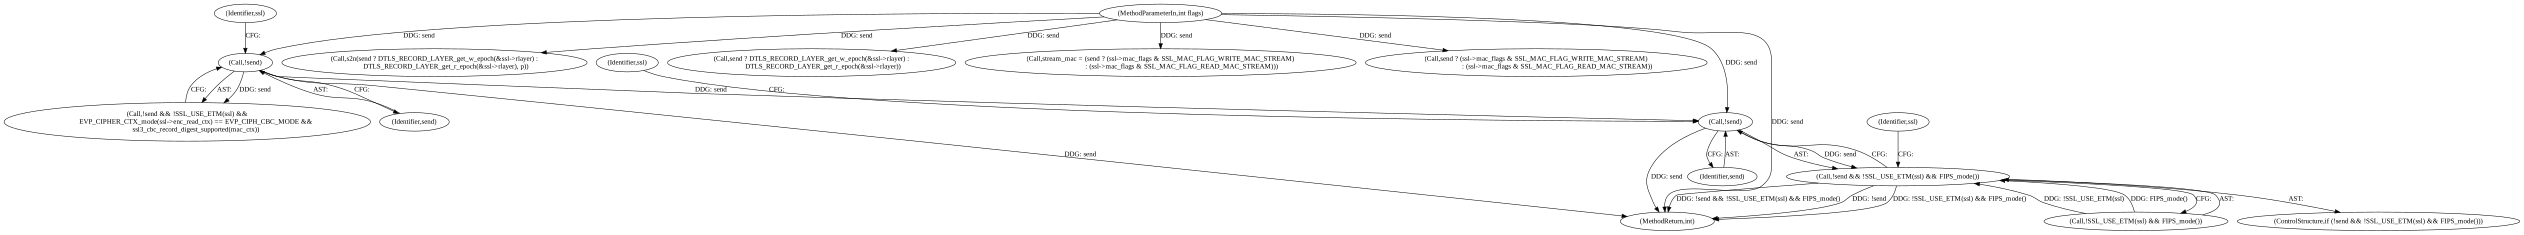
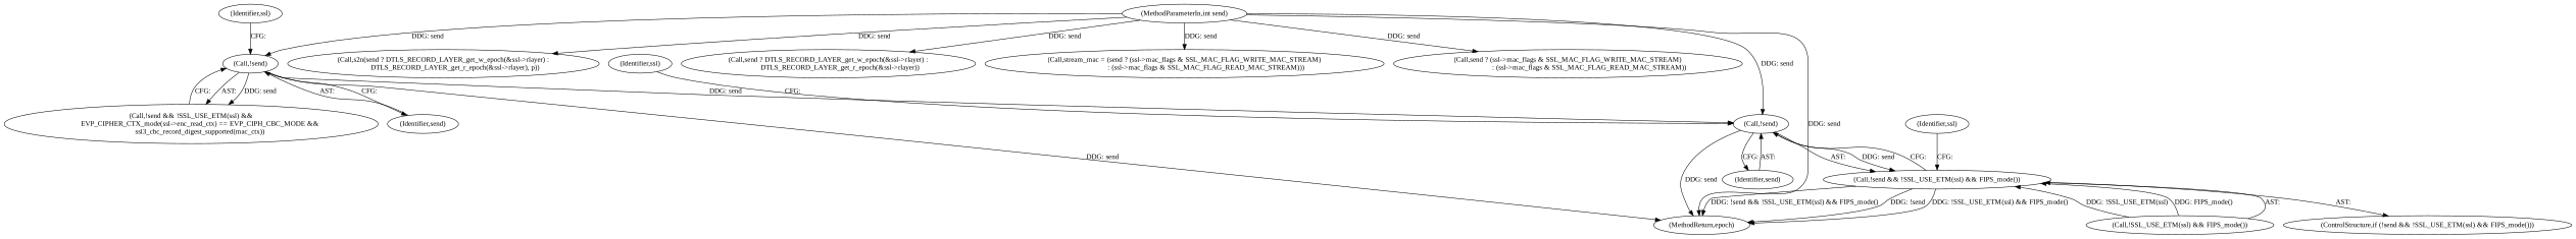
  digraph {
    fontname="Liberation Serif"
    node [fontname="Liberation Serif"]
    edge [fontname="Liberation Serif"]
    n1 [label="(Call,!send)"]
    n2 [label="(Call,!send && !SSL_USE_ETM(ssl) && FIPS_mode())"]
    n3 [label="(Identifier,send)"]
-   n4 [label="(MethodReturn,int)"]
+   n4 [label="(MethodReturn,epoch)"]
    n5 [label="(ControlStructure,if (!send && !SSL_USE_ETM(ssl) && FIPS_mode()))"]
    n6 [label="(Call,!SSL_USE_ETM(ssl) && FIPS_mode())"]
    n7 [label="(Call,!send)"]
    n8 [label="(Identifier,send)"]
    n9 [label="(Call,!send && !SSL_USE_ETM(ssl) &&\n         EVP_CIPHER_CTX_mode(ssl->enc_read_ctx) == EVP_CIPH_CBC_MODE &&\n         ssl3_cbc_record_digest_supported(mac_ctx))"]
-   n10 [label="(MethodParameterIn,int flags)"]
+   n10 [label="(MethodParameterIn,int send)"]
    n11 [label="(Call,s2n(send ? DTLS_RECORD_LAYER_get_w_epoch(&ssl->rlayer) :\n            DTLS_RECORD_LAYER_get_r_epoch(&ssl->rlayer), p))"]
    n12 [label="(Call,send ? DTLS_RECORD_LAYER_get_w_epoch(&ssl->rlayer) :\n            DTLS_RECORD_LAYER_get_r_epoch(&ssl->rlayer))"]
    n13 [label="(Call,stream_mac = (send ? (ssl->mac_flags & SSL_MAC_FLAG_WRITE_MAC_STREAM)\n                      : (ssl->mac_flags & SSL_MAC_FLAG_READ_MAC_STREAM)))"]
    n14 [label="(Call,send ? (ssl->mac_flags & SSL_MAC_FLAG_WRITE_MAC_STREAM)\n                      : (ssl->mac_flags & SSL_MAC_FLAG_READ_MAC_STREAM))"]
    n15 [label="(Identifier,ssl)"]
    n16 [label="(Identifier,ssl)"]
    n17 [label="(Identifier,ssl)"]
    n1 -> n2 [label="AST: "]
    n1 -> n2 [label="DDG: send"]
    n1 -> n3 [label="CFG: "]
    n1 -> n4 [label="DDG: send"]
    n2 -> n1 [label="CFG: "]
    n2 -> n4 [label="DDG: !send && !SSL_USE_ETM(ssl) && FIPS_mode()"]
    n2 -> n4 [label="DDG: !send"]
    n2 -> n4 [label="DDG: !SSL_USE_ETM(ssl) && FIPS_mode()"]
    n2 -> n5 [label="AST: "]
-   n2 -> n6 [label="CFG: "]
    n3 -> n1 [label="AST: "]
    n6 -> n2 [label="AST: "]
    n6 -> n2 [label="DDG: !SSL_USE_ETM(ssl)"]
    n6 -> n2 [label="DDG: FIPS_mode()"]
    n7 -> n1 [label="DDG: send"]
    n7 -> n4 [label="DDG: send"]
    n7 -> n8 [label="CFG: "]
    n7 -> n9 [label="AST: "]
    n7 -> n9 [label="DDG: send"]
    n8 -> n7 [label="AST: "]
    n9 -> n7 [label="CFG: "]
    n10 -> n1 [label="DDG: send"]
    n10 -> n4 [label="DDG: send"]
    n10 -> n7 [label="DDG: send"]
    n10 -> n11 [label="DDG: send"]
    n10 -> n12 [label="DDG: send"]
    n10 -> n13 [label="DDG: send"]
    n10 -> n14 [label="DDG: send"]
    n15 -> n1 [label="CFG: "]
    n16 -> n2 [label="CFG: "]
    n17 -> n7 [label="CFG: "]
  }
